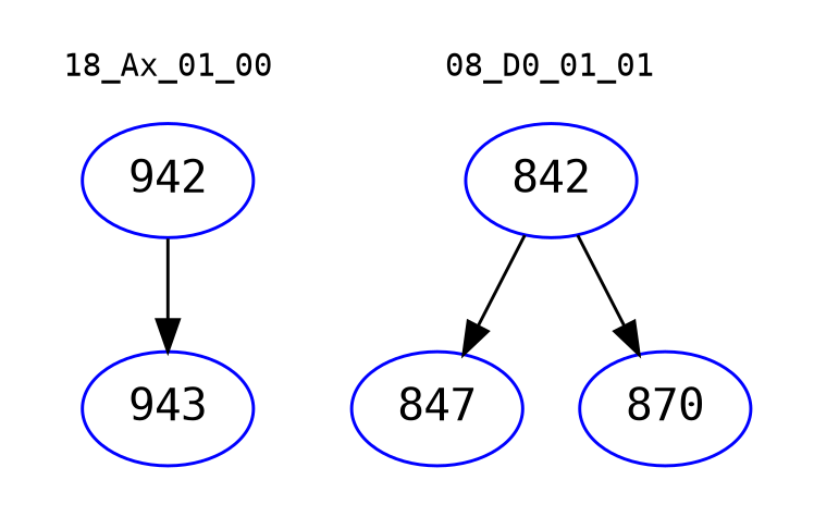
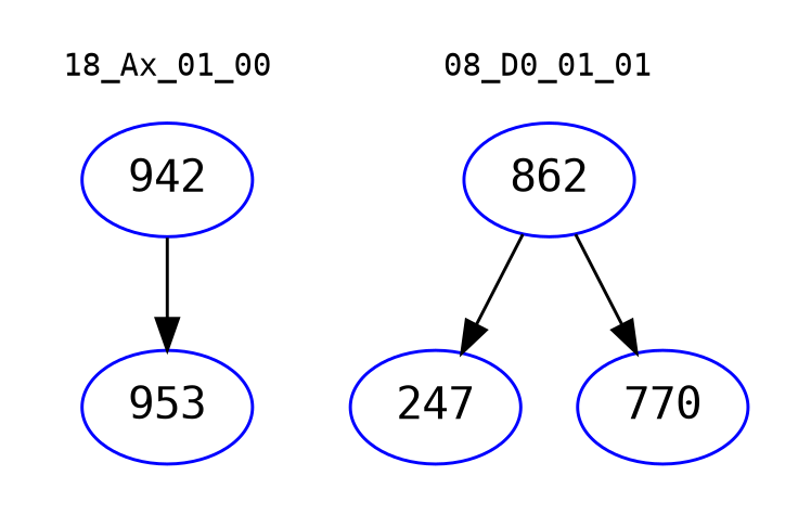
  digraph {
    fontname="DejaVu Sans Mono"
    node [color=blue fontname="DejaVu Sans Mono"]
    edge [color=black fontname="DejaVu Sans Mono"]
    n1 [label=942]
-   n2 [label=943]
-   n3 [label=842]
-   n4 [label=847]
-   n5 [label=870]
+   n2 [label=953]
+   n3 [label=862]
+   n4 [label=247]
+   n5 [label=770]
    subgraph cluster_1 {
      color=white
      fontsize=10
      label="18_Ax_01_00"
      n1
      n2
    }
    subgraph cluster_2 {
      color=white
      fontsize=10
      label="08_D0_01_01"
      n3
      n4
      n5
    }
    n1 -> n2
    n3 -> n4
    n3 -> n5
  }
